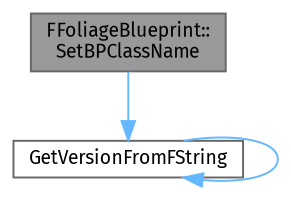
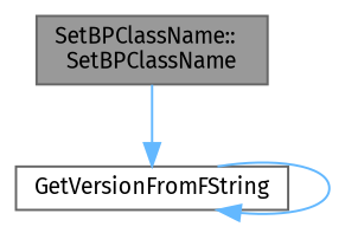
  digraph {
    rankdir=TB
    fontname="Fira Sans"
    node [fontname="Fira Sans" fontsize=10 shape=box style=filled]
    edge [color=steelblue1 fontname="Fira Sans" fontsize=10 labelfontname=Helvetica labelfontsize=10 style=solid]
-   n1 [color=gray40 fillcolor=grey60 fontcolor=black height=0.2 label="FFoliageBlueprint::\lSetBPClassName" width=0.4]
+   n1 [color=gray40 fillcolor=grey60 fontcolor=black height=0.2 label="SetBPClassName::\lSetBPClassName" width=0.4]
    n2 [color=grey40 fillcolor=white height=0.2 label=GetVersionFromFString width=0.4]
    n1 -> n2
    n2 -> n2
  }
